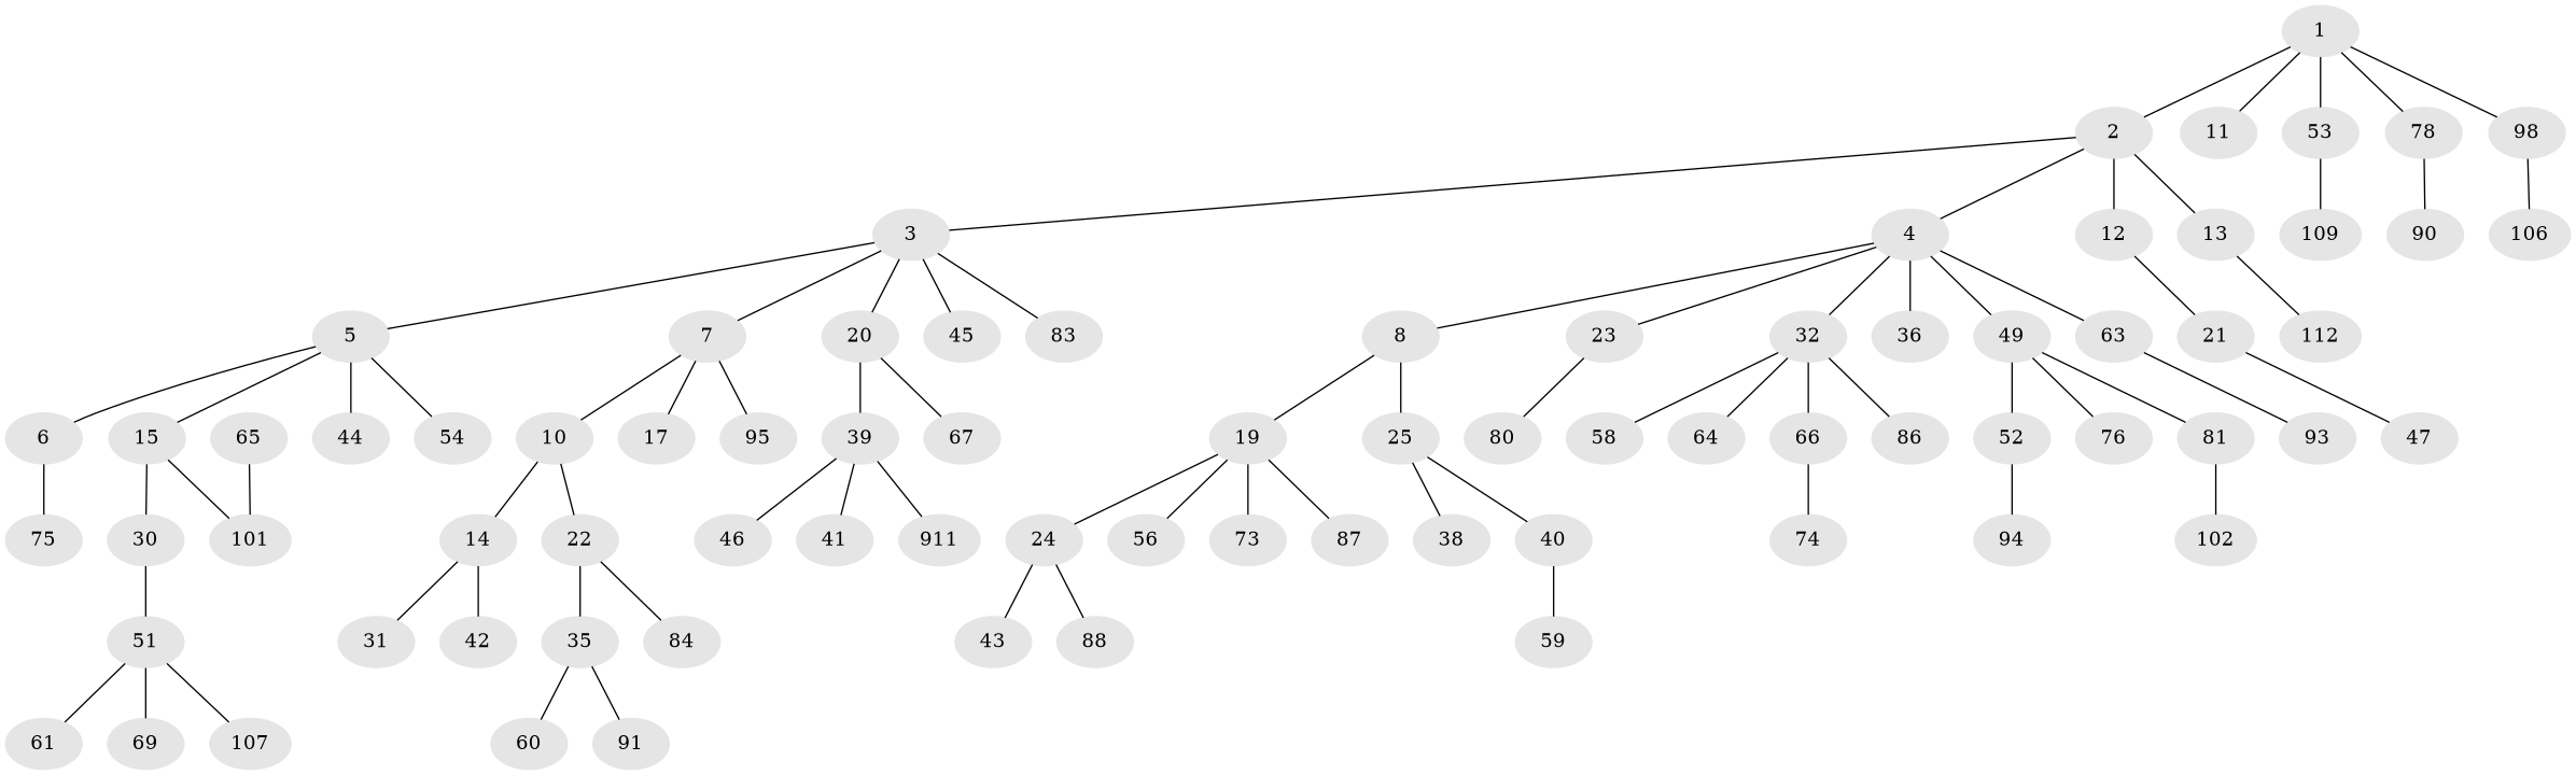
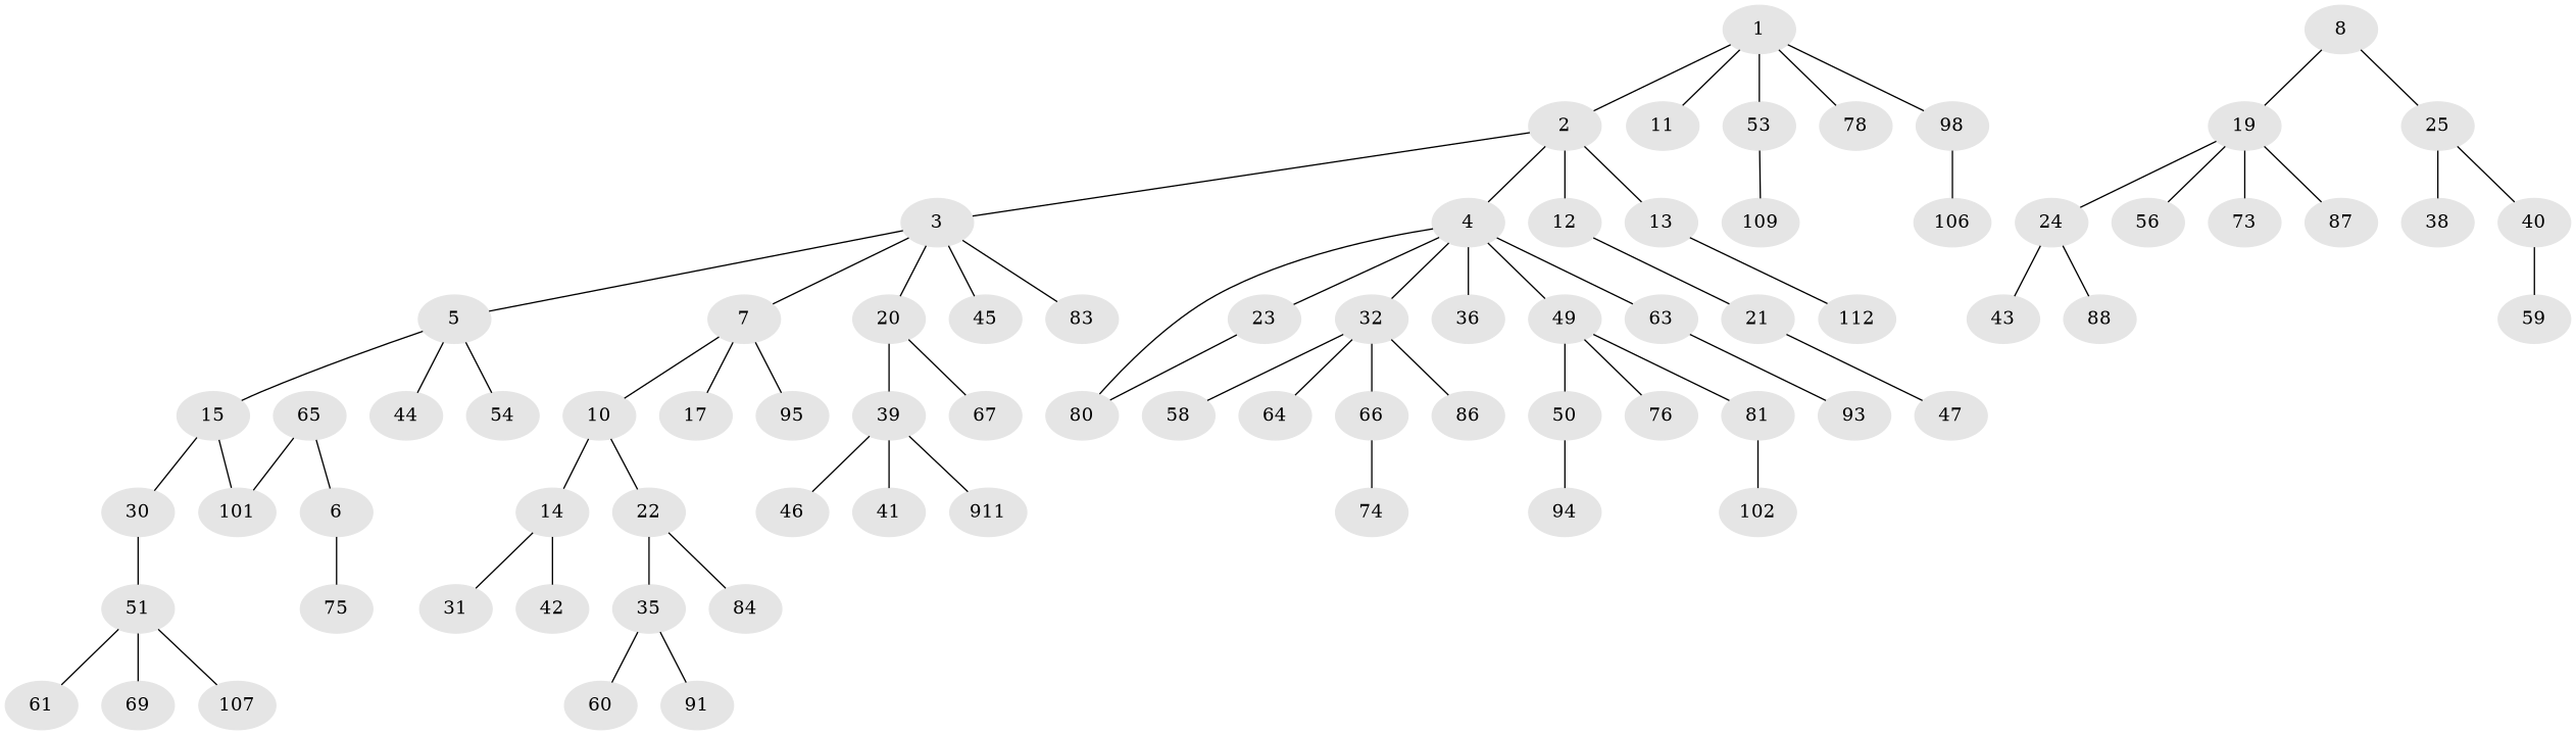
  graph {
    node [color=gray90 style=filled]
    1 [super="+41"]
    2
    11 [super="+99"]
    53 [super="+85"]
    78
    98
    3 [super="+55"]
    4 [super="+26"]
    12
    13 [super="+18"]
    109
-   90
    106
    5 [super="+9"]
    7 [super="+48"]
    20 [super="+33"]
    45
    83
    8 [super="+28"]
    23 [super="+103"]
    32 [super="+52"]
    36 [super="+89"]
    49 [super="+70"]
    63 [super="+72"]
    21 [super="+57"]
    112
    6 [super="+34"]
    15 [super="+16"]
    44
    54
    10
    17 [super="+29"]
    95
    39 [super="+82"]
    n35 [label=67 super="+105"]
    19 [super="+27"]
    25
    80 [super="+108"]
    58 [super="+104"]
    64
    66
    86
-   50 [super="+92" label=52]
+   50 [super="+92"]
    76
    81
    93
    75 [super="+110"]
    30 [super="+113"]
    101
    14 [super="+31"]
    22 [super="+62"]
    24
    56
    73
    87
    38
    40 [super="+79"]
    n58 [label=31]
    42
    35
    84
    47
    51 [super="+68"]
    65 [super="+96"]
    43 [super="+114"]
    88
    46
    n68 [label=41]
    n69 [label=911]
    60 [super="+67"]
    91
    59
    61
    69 [super="+100"]
    107
    74
    94
    102
    1 -- 2
    1 -- 11
    1 -- 53
    1 -- 78
    1 -- 98
    2 -- 3
    2 -- 4
    2 -- 12
    2 -- 13
    53 -- 109
-   78 -- 90
    98 -- 106
    3 -- 5
    3 -- 7
    3 -- 20
    3 -- 45
    3 -- 83
-   4 -- 8
+   4 -- 80
    4 -- 23
    4 -- 32
    4 -- 36
    4 -- 49
    4 -- 63
    12 -- 21
    13 -- 112
-   5 -- 6
+   65 -- 6
    5 -- 15
    5 -- 44
    5 -- 54
    7 -- 10
    7 -- 17
    7 -- 95
    20 -- 39
    20 -- n35
    8 -- 19
    8 -- 25
    23 -- 80
    32 -- 58
    32 -- 64
    32 -- 66
    32 -- 86
    49 -- 50
    49 -- 76
    49 -- 81
    63 -- 93
    21 -- 47
    6 -- 75
    15 -- 30
    15 -- 101
    10 -- 14
    10 -- 22
    39 -- 46
    39 -- n68
    39 -- n69
    19 -- 24
    19 -- 56
    19 -- 73
    19 -- 87
    25 -- 38
    25 -- 40
    66 -- 74
    50 -- 94
    81 -- 102
    30 -- 51
    14 -- n58
    14 -- 42
    22 -- 35
    22 -- 84
    24 -- 43
    24 -- 88
    40 -- 59
    35 -- 60
    35 -- 91
    51 -- 61
    51 -- 69
    51 -- 107
    65 -- 101
  }
